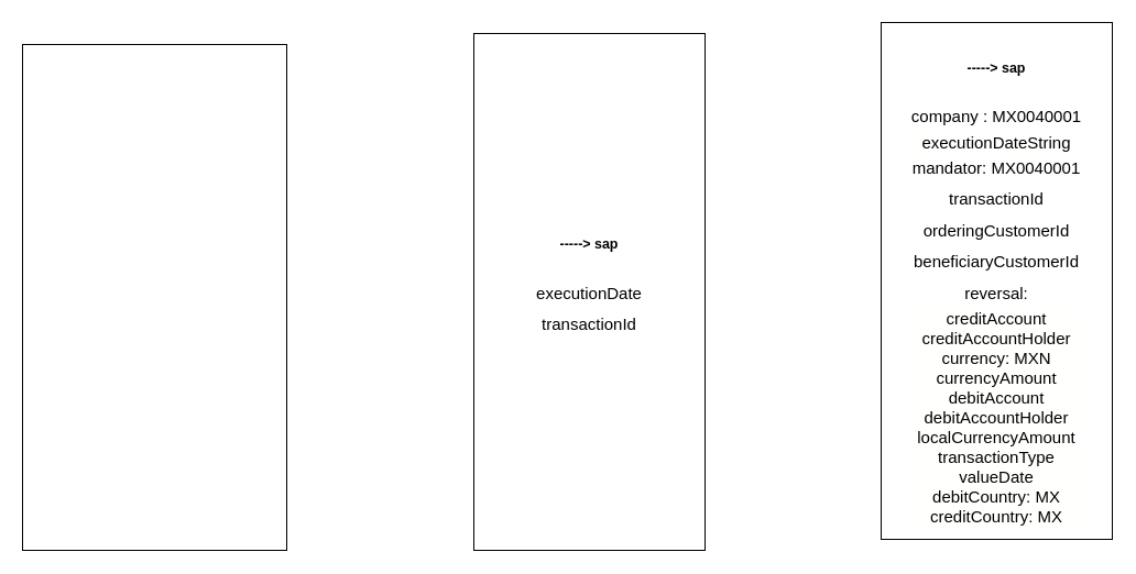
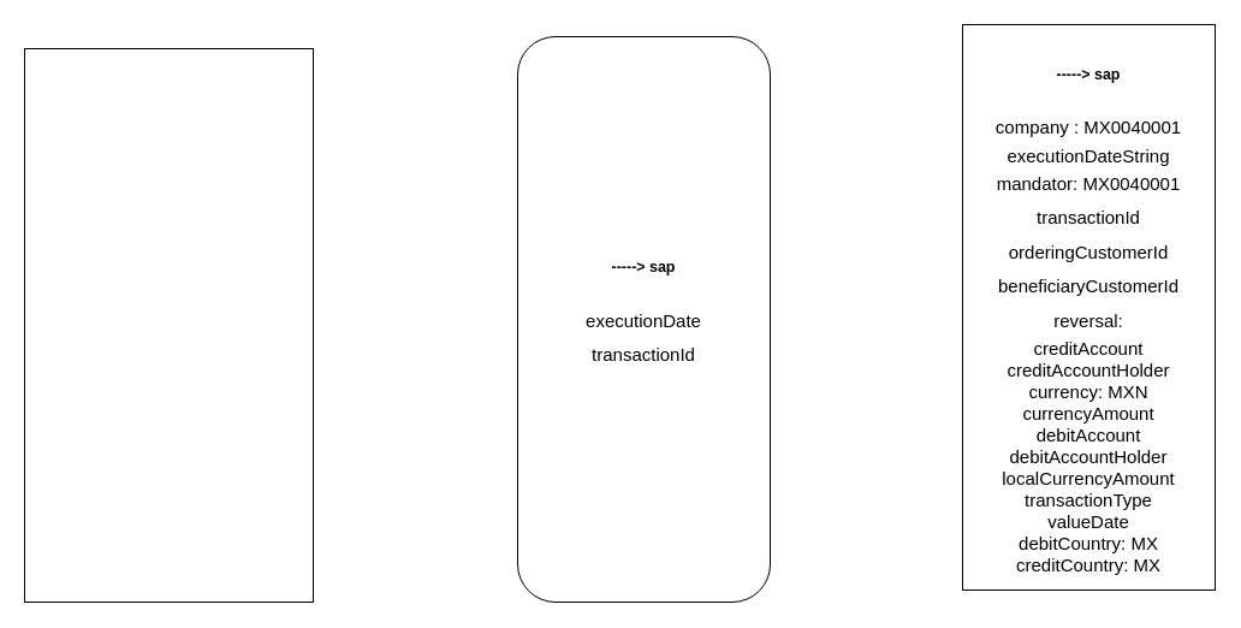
  <mxCell id="0" />
  <mxCell id="1" parent="0" />
  <mxCell id="2" value="&lt;div style=&quot;line-height: 190%; font-size: 15px;&quot;&gt;&lt;h5 style=&quot;line-height: 150%;&quot;&gt;-----&amp;gt; sap&lt;/h5&gt;&lt;div&gt;company :&amp;nbsp;MX0040001&lt;/div&gt;&lt;div&gt;&lt;div style=&quot;background-color: rgb(255, 255, 254); line-height: 18px;&quot;&gt;executionDateString&lt;/div&gt;&lt;/div&gt;&lt;div&gt;mandator:&amp;nbsp;MX0040001&lt;/div&gt;&lt;div&gt;transactionId&lt;/div&gt;&lt;div&gt;orderingCustomerId&lt;/div&gt;&lt;div&gt;beneficiaryCustomerId&lt;/div&gt;&lt;div&gt;reversal:&lt;/div&gt;&lt;div&gt;&lt;div style=&quot;background-color: rgb(255, 255, 254); line-height: 18px;&quot;&gt;creditAccount&lt;/div&gt;&lt;/div&gt;&lt;div style=&quot;background-color: rgb(255, 255, 254); line-height: 18px;&quot;&gt;&lt;div style=&quot;line-height: 18px;&quot;&gt;creditAccountHolder&lt;/div&gt;&lt;/div&gt;&lt;div style=&quot;line-height: 190%;&quot;&gt;&lt;div style=&quot;background-color: rgb(255, 255, 254); line-height: 18px;&quot;&gt;currency: MXN&lt;/div&gt;&lt;div style=&quot;background-color: rgb(255, 255, 254); line-height: 18px;&quot;&gt;&lt;div style=&quot;line-height: 18px;&quot;&gt;currencyAmount&lt;/div&gt;&lt;div style=&quot;line-height: 18px;&quot;&gt;&lt;div style=&quot;line-height: 18px;&quot;&gt;debitAccount&lt;/div&gt;&lt;div style=&quot;line-height: 18px;&quot;&gt;&lt;div style=&quot;line-height: 18px;&quot;&gt;debitAccountHolder&lt;/div&gt;&lt;div style=&quot;line-height: 18px;&quot;&gt;&lt;div style=&quot;line-height: 18px;&quot;&gt;localCurrencyAmount&lt;/div&gt;&lt;div style=&quot;line-height: 18px;&quot;&gt;&lt;div style=&quot;line-height: 18px;&quot;&gt;transactionType&lt;/div&gt;&lt;div style=&quot;line-height: 18px;&quot;&gt;&lt;div style=&quot;line-height: 18px;&quot;&gt;valueDate&lt;/div&gt;&lt;div style=&quot;line-height: 18px;&quot;&gt;&lt;div style=&quot;line-height: 18px;&quot;&gt;debitCountry: MX&lt;/div&gt;&lt;div style=&quot;line-height: 18px;&quot;&gt;&lt;div style=&quot;line-height: 18px;&quot;&gt;creditCountry: MX&lt;/div&gt;&lt;/div&gt;&lt;/div&gt;&lt;/div&gt;&lt;/div&gt;&lt;/div&gt;&lt;/div&gt;&lt;/div&gt;&lt;/div&gt;&lt;/div&gt;&lt;/div&gt;" style="rounded=0;whiteSpace=wrap;html=1;align=center;" vertex="1" parent="1"><mxGeometry x="800" y="20" width="210" height="470" as="geometry" /></mxCell>
  <mxCell id="3" value="" style="rounded=0;whiteSpace=wrap;html=1;" vertex="1" parent="1"><mxGeometry x="20" y="40" width="240" height="460" as="geometry" /></mxCell>
- <mxCell id="4" value="&lt;div style=&quot;line-height: 190%; font-size: 15px;&quot;&gt;&lt;h5 style=&quot;line-height: 150%;&quot;&gt;-----&amp;gt; sap&lt;/h5&gt;&lt;div&gt;executionDate&lt;/div&gt;&lt;div&gt;transactionId&lt;/div&gt;&lt;div&gt;&lt;br&gt;&lt;/div&gt;&lt;/div&gt;" style="rounded=0;whiteSpace=wrap;html=1;align=center;" vertex="1" parent="1"><mxGeometry x="430" y="30" width="210" height="470" as="geometry" /></mxCell>
+ <mxCell id="4" value="&lt;div style=&quot;line-height: 190%; font-size: 15px;&quot;&gt;&lt;h5 style=&quot;line-height: 150%;&quot;&gt;-----&amp;gt; sap&lt;/h5&gt;&lt;div&gt;executionDate&lt;/div&gt;&lt;div&gt;transactionId&lt;/div&gt;&lt;div&gt;&lt;br&gt;&lt;/div&gt;&lt;/div&gt;" style="whiteSpace=wrap;html=1;align=center;rounded=1;" vertex="1" parent="1"><mxGeometry x="430" y="30" width="210" height="470" as="geometry" /></mxCell>
